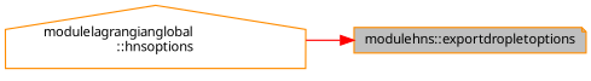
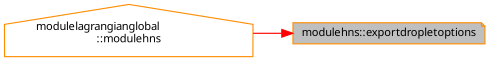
  digraph {
    rankdir=RL
    fontname="Noto Sans"
    node [color=darkorange fontname="Noto Sans" fontsize=10 style=filled]
    n1 [fillcolor=grey75 fontcolor=black height=0.2 label="modulehns::exportdropletoptions" shape=note width=0.4]
-   n2 [fillcolor=white height=0.2 label="modulelagrangianglobal\l::hnsoptions" shape=house width=0.4]
+   n2 [fillcolor=white height=0.2 label="modulelagrangianglobal\l::modulehns" shape=house width=0.4]
    n1 -> n2 [color=red dir=back fontname="Noto Sans" fontsize=10 labelfontname=Helvetica labelfontsize=10 style=solid]
  }
